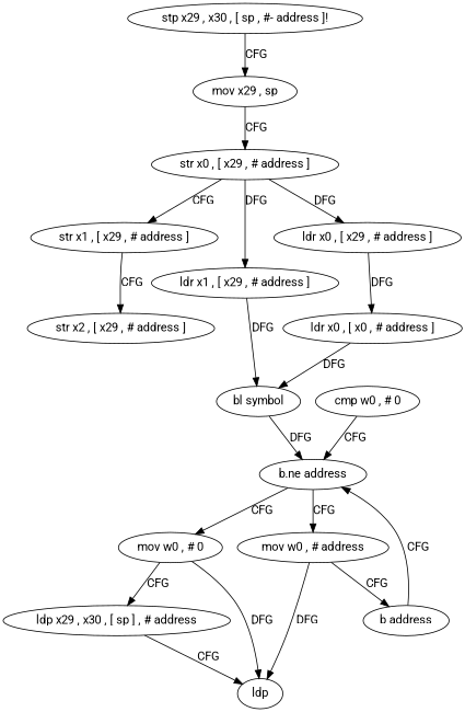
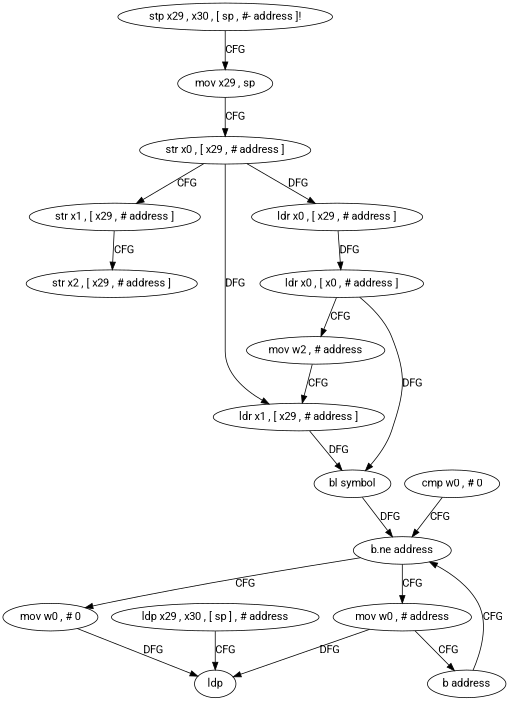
  digraph {
    fontname=Roboto
    node [fontname=Roboto]
    edge [fontname=Roboto]
    n1 [label="stp x29 , x30 , [ sp , #- address ]!"]
    n2 [label="mov x29 , sp"]
    n3 [label="str x0 , [ x29 , # address ]"]
    n4 [label="str x1 , [ x29 , # address ]"]
    n5 [label="ldr x1 , [ x29 , # address ]"]
    n6 [label="ldr x0 , [ x29 , # address ]"]
    n7 [label="str x2 , [ x29 , # address ]"]
    n8 [label="bl symbol"]
    n9 [label="ldr x0 , [ x0 , # address ]"]
+   n10 [label="mov w2 , # address"]
    n11 [label="b.ne address"]
    n12 [label="cmp w0 , # 0"]
    n13 [label="mov w0 , # 0"]
    n14 [label="mov w0 , # address"]
    n15 [label="ldp x29 , x30 , [ sp ] , # address"]
    n16 [label=ldp]
    n17 [label="b address"]
    n1 -> n2 [label=CFG]
    n2 -> n3 [label=CFG]
    n3 -> n4 [label=CFG]
    n3 -> n5 [label=DFG]
    n3 -> n6 [label=DFG]
    n4 -> n7 [label=CFG]
    n5 -> n8 [label=DFG]
    n6 -> n9 [label=DFG]
    n8 -> n11 [label=DFG]
    n9 -> n8 [label=DFG]
+   n9 -> n10 [label=CFG]
+   n10 -> n5 [label=CFG]
    n11 -> n13 [label=CFG]
    n11 -> n14 [label=CFG]
    n12 -> n11 [label=CFG]
-   n13 -> n15 [label=CFG]
    n13 -> n16 [label=DFG]
    n14 -> n16 [label=DFG]
    n14 -> n17 [label=CFG]
    n15 -> n16 [label=CFG]
    n17 -> n11 [label=CFG]
  }
